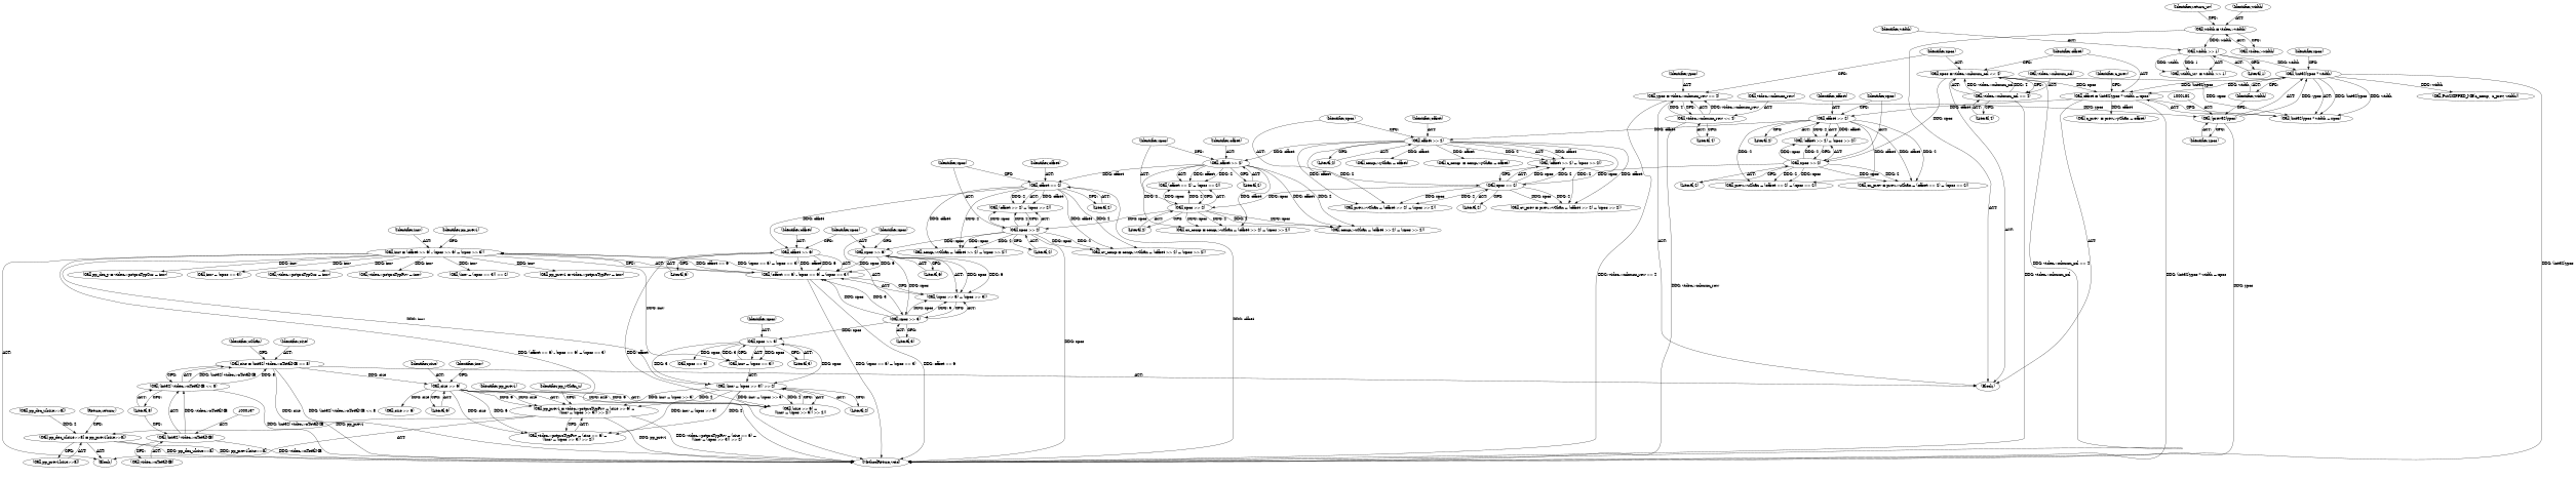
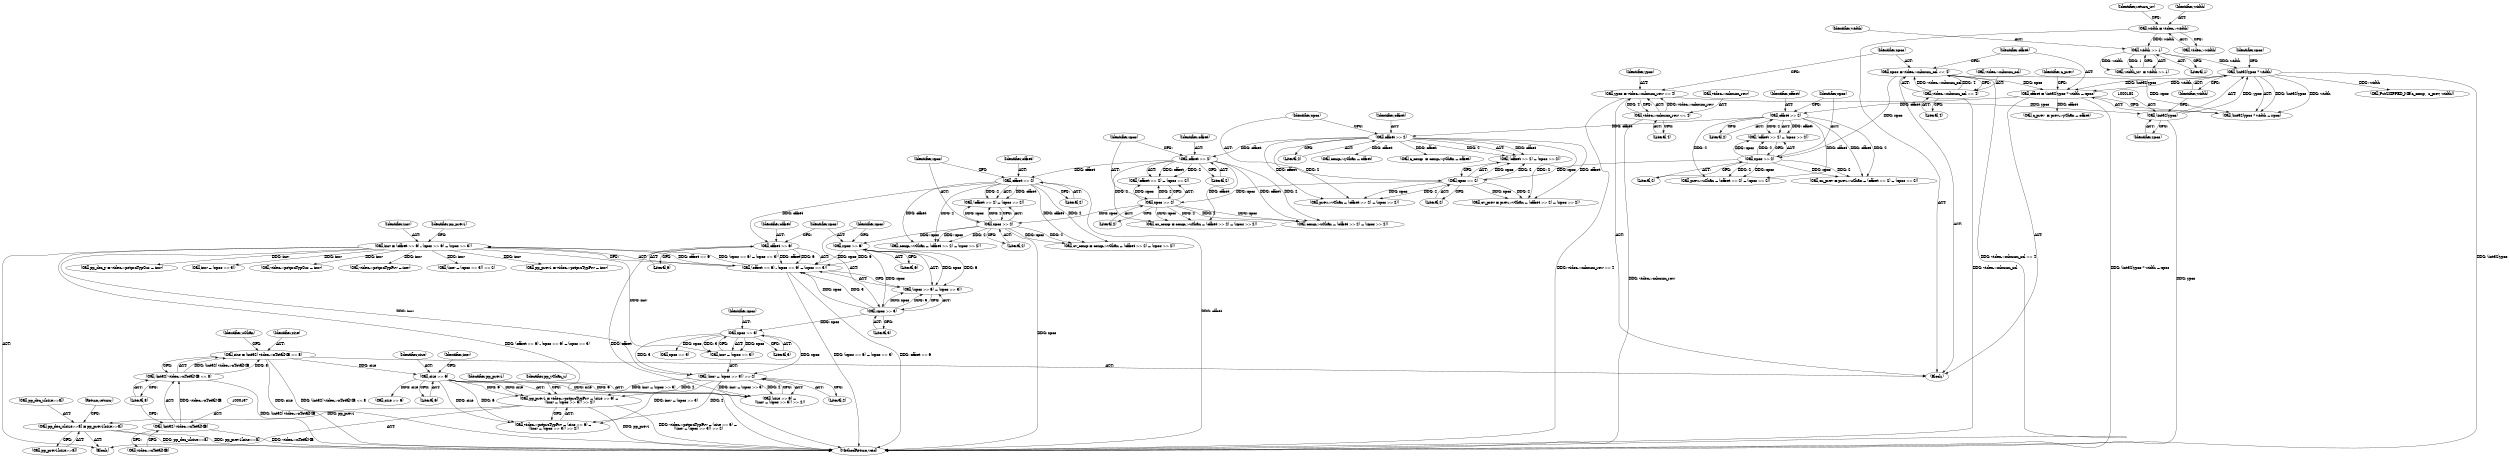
  digraph {
    n1 [label="(Call,pp_dec_u[size>>8] = pp_prev1[size>>8])"]
    n2 [label="(Call,pp_prev1[size>>8])"]
    n3 [label="(MethodReturn,void)"]
    n4 [label="(Block,)"]
    n5 [label="(Call,pp_prev1 = video->pstprcTypPrv + (size >> 6) +\n ((imv + (xpos >> 3)) >> 2))"]
    n6 [label="(Call,video->pstprcTypPrv + (size >> 6) +\n ((imv + (xpos >> 3)) >> 2))"]
    n7 [label="(Call,size >> 6)"]
    n8 [label="(Call,size >> 6)"]
    n9 [label="(Literal,6)"]
    n10 [label="(Call,(size >> 6) +\n ((imv + (xpos >> 3)) >> 2))"]
    n11 [label="(Call,(imv + (xpos >> 3)) >> 2)"]
    n12 [label="(Call,size = (int32) video->nTotalMB << 8)"]
    n13 [label="(Call,(int32) video->nTotalMB << 8)"]
    n14 [label="(Block,)"]
    n15 [label="(Literal,8)"]
    n16 [label="(Call,(int32) video->nTotalMB)"]
    n17 [label="(Call,video->nTotalMB)"]
    n18 [label="(Literal,2)"]
    n19 [label="(Call,imv = (offset >> 6) - (xpos >> 6) + (xpos >> 3))"]
    n20 [label="(Call,(offset >> 6) - (xpos >> 6) + (xpos >> 3))"]
    n21 [label="(Call,pp_dec_y = video->pstprcTypCur + imv)"]
    n22 [label="(Call,imv + (xpos >> 3))"]
    n23 [label="(Call,imv + (xpos >> 3))"]
    n24 [label="(Call,video->pstprcTypCur + imv)"]
    n25 [label="(Call,video->pstprcTypPrv + imv)"]
    n26 [label="(Call,(imv + (xpos >> 3)) >> 2)"]
    n27 [label="(Call,pp_prev1 = video->pstprcTypPrv + imv)"]
    n28 [label="(Call,(xpos >> 6) + (xpos >> 3))"]
    n29 [label="(Call,xpos >> 3)"]
    n30 [label="(Call,xpos >> 3)"]
    n31 [label="(Call,offset >> 6)"]
    n32 [label="(Literal,6)"]
    n33 [label="(Call,offset >> 2)"]
    n34 [label="(Call,cv_comp = comp->vChan + (offset >> 2) + (xpos >> 2))"]
    n35 [label="(Call,comp->vChan + (offset >> 2) + (xpos >> 2))"]
    n36 [label="(Call,(offset >> 2) + (xpos >> 2))"]
    n37 [label="(Literal,2)"]
    n38 [label="(Call,xpos >> 2)"]
    n39 [label="(Call,offset >> 2)"]
    n40 [label="(Call,cu_comp = comp->uChan + (offset >> 2) + (xpos >> 2))"]
    n41 [label="(Literal,2)"]
    n42 [label="(Call,comp->uChan + (offset >> 2) + (xpos >> 2))"]
    n43 [label="(Call,(offset >> 2) + (xpos >> 2))"]
    n44 [label="(Call,xpos >> 2)"]
    n45 [label="(Call,offset >> 2)"]
    n46 [label="(Call,cv_prev = prev->vChan + (offset >> 2) + (xpos >> 2))"]
    n47 [label="(Literal,2)"]
    n48 [label="(Call,comp->yChan + offset)"]
    n49 [label="(Call,(offset >> 2) + (xpos >> 2))"]
    n50 [label="(Call,prev->vChan + (offset >> 2) + (xpos >> 2))"]
    n51 [label="(Call,c_comp  = comp->yChan + offset)"]
    n52 [label="(Call,xpos >> 2)"]
    n53 [label="(Call,offset >> 2)"]
    n54 [label="(Call,(offset >> 2) + (xpos >> 2))"]
    n55 [label="(Literal,2)"]
    n56 [label="(Call,prev->uChan + (offset >> 2) + (xpos >> 2))"]
    n57 [label="(Call,cu_prev = prev->uChan + (offset >> 2) + (xpos >> 2))"]
    n58 [label="(Call,xpos >> 2)"]
    n59 [label="(Call,offset = (int32)ypos * width + xpos)"]
    n60 [label="(Call,c_prev  = prev->yChan + offset)"]
    n61 [label="(Call,(int32)ypos * width + xpos)"]
    n62 [label="(Call,(int32)ypos * width)"]
    n63 [label="(Identifier,width)"]
    n64 [label="(Call,PutSKIPPED_MB(c_comp,  c_prev, width))"]
-   n65 [label="(Call,(prev32)ypos)"]
+   n65 [label="(Call,(int32)ypos)"]
    n66 [label="(Identifier,ypos)"]
    n67 [label="(Call,ypos = video->mbnum_row << 4)"]
    n68 [label="(Call,video->mbnum_row << 4)"]
    n69 [label="(Literal,4)"]
    n70 [label="(Call,width >> 1)"]
    n71 [label="(Literal,1)"]
    n72 [label="(Call,width_uv  = width >> 1)"]
    n73 [label="(Call,width = video->width)"]
    n74 [label="(Call,video->width)"]
    n75 [label="(Call,xpos = video->mbnum_col << 4)"]
    n76 [label="(Call,video->mbnum_col << 4)"]
    n77 [label="(Literal,4)"]
    n78 [label="(Literal,2)"]
    n79 [label="(Call,xpos >> 6)"]
    n80 [label="(Literal,6)"]
    n81 [label="(Literal,3)"]
    n82 [label="(Literal,2)"]
    n83 [label="(Literal,2)"]
    n84 [label="(Literal,2)"]
    n85 [label="(Literal,3)"]
    n86 [label="(Call,xpos >> 3)"]
    n87 [label="(Identifier,xpos)"]
    n88 [label="(Return,return;)"]
    n89 [label="(Identifier,offset)"]
    n90 [label="(Identifier,offset)"]
    n91 [label="(Identifier,pp_prev1)"]
    n92 [label="(Identifier,pp_vChan_u)"]
    n93 [label="(Identifier,xpos)"]
    n94 [label="(Identifier,offset)"]
    n95 [label="(Identifier,width)"]
    n96 [label="(Identifier,ypos)"]
    n97 [label="(Identifier,return_uv)"]
    n98 [label="(Identifier,xpos)"]
    n99 [label="(Identifier,c_prev)"]
    n100 [label="(Identifier,xpos)"]
    n101 [label="(Identifier,width)"]
    n102 [label="(Identifier,xpos)"]
    n103 [label="(Identifier,size)"]
    n104 [label="(Call,pp_dec_u[size>>8])"]
    n105 [label="(Identifier,imv)"]
    n106 [label="(Identifier,size)"]
    n107 [label="(Identifier,imv)"]
    n108 [label="(Call,video->mbnum_row)"]
    n109 [label="(Identifier,uChan)"]
    n110 [label="(Identifier,xpos)"]
    n111 [label="(Identifier,xpos)"]
    n112 [label="(Identifier,offset)"]
    n113 [label="(Identifier,offset)"]
    n114 [label="(Identifier,pp_prev1)"]
    n115 [label="(Identifier,xpos)"]
    n116 [label="(Identifier,offset)"]
    n117 [label="(Call,video->mbnum_col)"]
    n118 [label="(Identifier,xpos)"]
    1000137
    1000182
    n1 -> n2 [label="CFG: "]
    n1 -> n3 [label="DDG: pp_prev1[size>>8]"]
    n1 -> n3 [label="DDG: pp_dec_u[size>>8]"]
    n1 -> n4 [label="AST: "]
    n2 -> n1 [label="AST: "]
    n5 -> n1 [label="DDG: pp_prev1"]
    n5 -> n3 [label="DDG: pp_prev1"]
    n5 -> n3 [label="DDG: video->pstprcTypPrv + (size >> 6) +\n ((imv + (xpos >> 3)) >> 2)"]
    n5 -> n4 [label="AST: "]
    n5 -> n6 [label="CFG: "]
    n6 -> n5 [label="AST: "]
    n7 -> n5 [label="DDG: size"]
    n7 -> n5 [label="DDG: 6"]
    n7 -> n6 [label="DDG: size"]
    n7 -> n6 [label="DDG: 6"]
    n7 -> n8 [label="DDG: size"]
    n7 -> n9 [label="CFG: "]
    n7 -> n10 [label="AST: "]
    n7 -> n10 [label="DDG: size"]
    n7 -> n10 [label="DDG: 6"]
    n9 -> n7 [label="AST: "]
    n10 -> n11 [label="CFG: "]
    n11 -> n5 [label="DDG: imv + (xpos >> 3)"]
    n11 -> n5 [label="DDG: 2"]
    n11 -> n6 [label="DDG: imv + (xpos >> 3)"]
    n11 -> n6 [label="DDG: 2"]
    n11 -> n10 [label="AST: "]
    n11 -> n10 [label="DDG: imv + (xpos >> 3)"]
    n11 -> n10 [label="DDG: 2"]
    n11 -> n18 [label="CFG: "]
    n12 -> n3 [label="DDG: size"]
    n12 -> n3 [label="DDG: (int32) video->nTotalMB << 8"]
    n12 -> n7 [label="DDG: size"]
    n12 -> n13 [label="CFG: "]
    n12 -> n14 [label="AST: "]
    n13 -> n3 [label="DDG: (int32) video->nTotalMB"]
    n13 -> n12 [label="AST: "]
    n13 -> n12 [label="DDG: (int32) video->nTotalMB"]
    n13 -> n12 [label="DDG: 8"]
    n13 -> n15 [label="CFG: "]
    n15 -> n13 [label="AST: "]
    n15 -> n16 [label="CFG: "]
    n16 -> n3 [label="DDG: video->nTotalMB"]
    n16 -> n13 [label="AST: "]
    n16 -> n13 [label="DDG: video->nTotalMB"]
    n16 -> n17 [label="CFG: "]
-   n17 -> n16 [label="AST: "]
+   n17 -> n16 [label="CFG: "]
    n18 -> n11 [label="AST: "]
    n19 -> n3 [label="DDG: (offset >> 6) - (xpos >> 6) + (xpos >> 3)"]
    n19 -> n4 [label="AST: "]
    n19 -> n11 [label="DDG: imv"]
    n19 -> n20 [label="CFG: "]
    n19 -> n21 [label="DDG: imv"]
    n19 -> n22 [label="DDG: imv"]
    n19 -> n23 [label="DDG: imv"]
    n19 -> n24 [label="DDG: imv"]
    n19 -> n25 [label="DDG: imv"]
    n19 -> n26 [label="DDG: imv"]
    n19 -> n27 [label="DDG: imv"]
    n20 -> n3 [label="DDG: (xpos >> 6) + (xpos >> 3)"]
    n20 -> n3 [label="DDG: offset >> 6"]
    n20 -> n19 [label="AST: "]
    n20 -> n19 [label="DDG: offset >> 6"]
    n20 -> n19 [label="DDG: (xpos >> 6) + (xpos >> 3)"]
    n20 -> n28 [label="CFG: "]
    n23 -> n11 [label="AST: "]
    n23 -> n29 [label="CFG: "]
    n28 -> n20 [label="AST: "]
    n28 -> n30 [label="CFG: "]
    n29 -> n11 [label="DDG: xpos"]
    n29 -> n11 [label="DDG: 3"]
    n29 -> n23 [label="AST: "]
    n29 -> n23 [label="DDG: xpos"]
    n29 -> n23 [label="DDG: 3"]
    n29 -> n85 [label="CFG: "]
    n29 -> n86 [label="DDG: xpos"]
    n30 -> n20 [label="DDG: xpos"]
    n30 -> n20 [label="DDG: 3"]
    n30 -> n28 [label="AST: "]
    n30 -> n28 [label="DDG: xpos"]
    n30 -> n28 [label="DDG: 3"]
    n30 -> n29 [label="DDG: xpos"]
    n30 -> n81 [label="CFG: "]
    n31 -> n3 [label="DDG: offset"]
    n31 -> n20 [label="AST: "]
    n31 -> n20 [label="DDG: offset"]
    n31 -> n20 [label="DDG: 6"]
    n31 -> n32 [label="CFG: "]
    n32 -> n31 [label="AST: "]
    n33 -> n3 [label="DDG: offset"]
    n33 -> n31 [label="DDG: offset"]
    n33 -> n34 [label="DDG: offset"]
    n33 -> n34 [label="DDG: 2"]
    n33 -> n35 [label="DDG: offset"]
    n33 -> n35 [label="DDG: 2"]
    n33 -> n36 [label="AST: "]
    n33 -> n36 [label="DDG: offset"]
    n33 -> n36 [label="DDG: 2"]
    n33 -> n37 [label="CFG: "]
    n36 -> n38 [label="CFG: "]
    n37 -> n33 [label="AST: "]
    n38 -> n3 [label="DDG: xpos"]
    n38 -> n34 [label="DDG: xpos"]
    n38 -> n34 [label="DDG: 2"]
    n38 -> n35 [label="DDG: xpos"]
    n38 -> n35 [label="DDG: 2"]
    n38 -> n36 [label="AST: "]
    n38 -> n36 [label="DDG: xpos"]
    n38 -> n36 [label="DDG: 2"]
    n38 -> n79 [label="DDG: xpos"]
    n38 -> n82 [label="CFG: "]
    n39 -> n33 [label="DDG: offset"]
    n39 -> n40 [label="DDG: offset"]
    n39 -> n40 [label="DDG: 2"]
    n39 -> n41 [label="CFG: "]
    n39 -> n42 [label="DDG: offset"]
    n39 -> n42 [label="DDG: 2"]
    n39 -> n43 [label="AST: "]
    n39 -> n43 [label="DDG: offset"]
    n39 -> n43 [label="DDG: 2"]
    n41 -> n39 [label="AST: "]
    n43 -> n44 [label="CFG: "]
    n44 -> n38 [label="DDG: xpos"]
    n44 -> n40 [label="DDG: xpos"]
    n44 -> n40 [label="DDG: 2"]
    n44 -> n42 [label="DDG: xpos"]
    n44 -> n42 [label="DDG: 2"]
    n44 -> n43 [label="AST: "]
    n44 -> n43 [label="DDG: xpos"]
    n44 -> n43 [label="DDG: 2"]
    n44 -> n83 [label="CFG: "]
    n45 -> n39 [label="DDG: offset"]
    n45 -> n46 [label="DDG: offset"]
    n45 -> n46 [label="DDG: 2"]
    n45 -> n47 [label="CFG: "]
    n45 -> n48 [label="DDG: offset"]
    n45 -> n49 [label="AST: "]
    n45 -> n49 [label="DDG: offset"]
    n45 -> n49 [label="DDG: 2"]
    n45 -> n50 [label="DDG: offset"]
    n45 -> n50 [label="DDG: 2"]
    n45 -> n51 [label="DDG: offset"]
    n47 -> n45 [label="AST: "]
    n49 -> n52 [label="CFG: "]
    n52 -> n44 [label="DDG: xpos"]
    n52 -> n46 [label="DDG: xpos"]
    n52 -> n46 [label="DDG: 2"]
    n52 -> n49 [label="AST: "]
    n52 -> n49 [label="DDG: xpos"]
    n52 -> n49 [label="DDG: 2"]
    n52 -> n50 [label="DDG: xpos"]
    n52 -> n50 [label="DDG: 2"]
    n52 -> n84 [label="CFG: "]
    n53 -> n45 [label="DDG: offset"]
    n53 -> n54 [label="AST: "]
    n53 -> n54 [label="DDG: offset"]
    n53 -> n54 [label="DDG: 2"]
    n53 -> n55 [label="CFG: "]
    n53 -> n56 [label="DDG: offset"]
    n53 -> n56 [label="DDG: 2"]
    n53 -> n57 [label="DDG: offset"]
    n53 -> n57 [label="DDG: 2"]
    n54 -> n58 [label="CFG: "]
    n55 -> n53 [label="AST: "]
    n58 -> n52 [label="DDG: xpos"]
    n58 -> n54 [label="AST: "]
    n58 -> n54 [label="DDG: xpos"]
    n58 -> n54 [label="DDG: 2"]
    n58 -> n56 [label="DDG: xpos"]
    n58 -> n56 [label="DDG: 2"]
    n58 -> n57 [label="DDG: xpos"]
    n58 -> n57 [label="DDG: 2"]
    n58 -> n78 [label="CFG: "]
    n59 -> n3 [label="DDG: (int32)ypos * width + xpos"]
    n59 -> n14 [label="AST: "]
    n59 -> n53 [label="DDG: offset"]
    n59 -> n60 [label="DDG: offset"]
    n59 -> n61 [label="CFG: "]
    n61 -> n59 [label="AST: "]
    n62 -> n3 [label="DDG: (int32)ypos"]
    n62 -> n59 [label="DDG: (int32)ypos"]
    n62 -> n59 [label="DDG: width"]
    n62 -> n61 [label="AST: "]
    n62 -> n61 [label="DDG: (int32)ypos"]
    n62 -> n61 [label="DDG: width"]
    n62 -> n63 [label="CFG: "]
    n62 -> n64 [label="DDG: width"]
    n63 -> n62 [label="AST: "]
    n63 -> n65 [label="CFG: "]
    n65 -> n3 [label="DDG: ypos"]
    n65 -> n62 [label="AST: "]
    n65 -> n62 [label="DDG: ypos"]
    n65 -> n66 [label="CFG: "]
    n66 -> n65 [label="AST: "]
    n67 -> n3 [label="DDG: video->mbnum_row << 4"]
    n67 -> n14 [label="AST: "]
    n67 -> n65 [label="DDG: ypos"]
    n67 -> n68 [label="CFG: "]
    n68 -> n3 [label="DDG: video->mbnum_row"]
    n68 -> n67 [label="AST: "]
    n68 -> n67 [label="DDG: video->mbnum_row"]
    n68 -> n67 [label="DDG: 4"]
    n68 -> n69 [label="CFG: "]
    n69 -> n68 [label="AST: "]
    n70 -> n62 [label="DDG: width"]
    n70 -> n71 [label="CFG: "]
    n70 -> n72 [label="AST: "]
    n70 -> n72 [label="DDG: width"]
    n70 -> n72 [label="DDG: 1"]
    n71 -> n70 [label="AST: "]
+   n72 -> n70 [label="CFG: "]
    n73 -> n14 [label="AST: "]
    n73 -> n70 [label="DDG: width"]
    n73 -> n74 [label="CFG: "]
    n74 -> n73 [label="AST: "]
    n75 -> n3 [label="DDG: video->mbnum_col << 4"]
    n75 -> n14 [label="AST: "]
    n75 -> n58 [label="DDG: xpos"]
    n75 -> n59 [label="DDG: xpos"]
    n75 -> n61 [label="DDG: xpos"]
    n75 -> n76 [label="CFG: "]
    n76 -> n3 [label="DDG: video->mbnum_col"]
    n76 -> n75 [label="AST: "]
    n76 -> n75 [label="DDG: video->mbnum_col"]
    n76 -> n75 [label="DDG: 4"]
    n76 -> n77 [label="CFG: "]
    n77 -> n76 [label="AST: "]
    n78 -> n58 [label="AST: "]
    n79 -> n20 [label="DDG: xpos"]
    n79 -> n20 [label="DDG: 6"]
    n79 -> n28 [label="AST: "]
    n79 -> n28 [label="DDG: xpos"]
    n79 -> n28 [label="DDG: 6"]
    n79 -> n30 [label="DDG: xpos"]
    n79 -> n80 [label="CFG: "]
    n80 -> n79 [label="AST: "]
    n81 -> n30 [label="AST: "]
    n82 -> n38 [label="AST: "]
    n83 -> n44 [label="AST: "]
    n84 -> n52 [label="AST: "]
    n85 -> n29 [label="AST: "]
    n87 -> n67 [label="CFG: "]
    n87 -> n75 [label="AST: "]
    n88 -> n1 [label="CFG: "]
    n89 -> n33 [label="AST: "]
    n90 -> n45 [label="AST: "]
    n91 -> n5 [label="AST: "]
    n92 -> n5 [label="CFG: "]
    n93 -> n29 [label="AST: "]
    n94 -> n39 [label="AST: "]
    n95 -> n70 [label="AST: "]
    n96 -> n67 [label="AST: "]
    n97 -> n73 [label="CFG: "]
    n98 -> n33 [label="CFG: "]
    n98 -> n38 [label="AST: "]
    n99 -> n59 [label="CFG: "]
    n100 -> n53 [label="CFG: "]
    n100 -> n58 [label="AST: "]
    n101 -> n73 [label="AST: "]
    n102 -> n62 [label="CFG: "]
    n103 -> n7 [label="AST: "]
-   n104 -> n1 [label="DDG: 2"]
+   n104 -> n1 [label="AST: "]
    n105 -> n7 [label="CFG: "]
    n106 -> n12 [label="AST: "]
    n107 -> n19 [label="AST: "]
    n108 -> n68 [label="AST: "]
    n109 -> n12 [label="CFG: "]
    n110 -> n39 [label="CFG: "]
    n110 -> n44 [label="AST: "]
    n111 -> n31 [label="CFG: "]
    n111 -> n79 [label="AST: "]
    n112 -> n53 [label="AST: "]
    n113 -> n59 [label="AST: "]
    n113 -> n75 [label="CFG: "]
    n114 -> n19 [label="CFG: "]
    n115 -> n30 [label="AST: "]
    n115 -> n79 [label="CFG: "]
    n116 -> n31 [label="AST: "]
    n117 -> n76 [label="AST: "]
    n118 -> n45 [label="CFG: "]
    n118 -> n52 [label="AST: "]
    1000137 -> n16 [label="AST: "]
    1000182 -> n65 [label="AST: "]
  }
